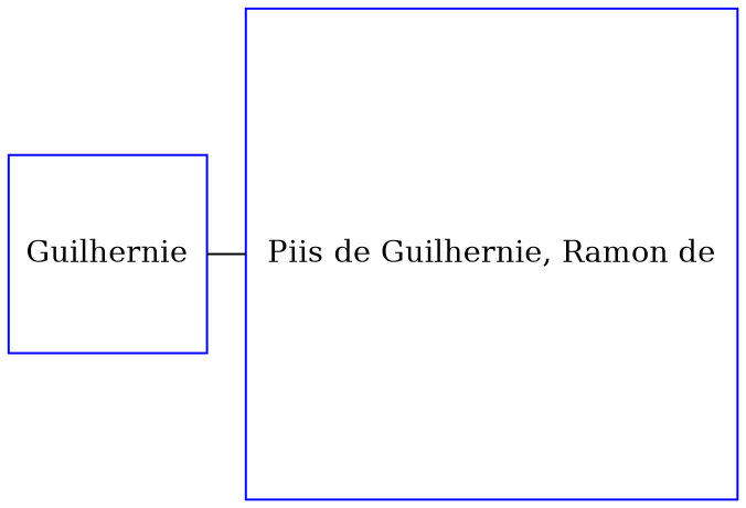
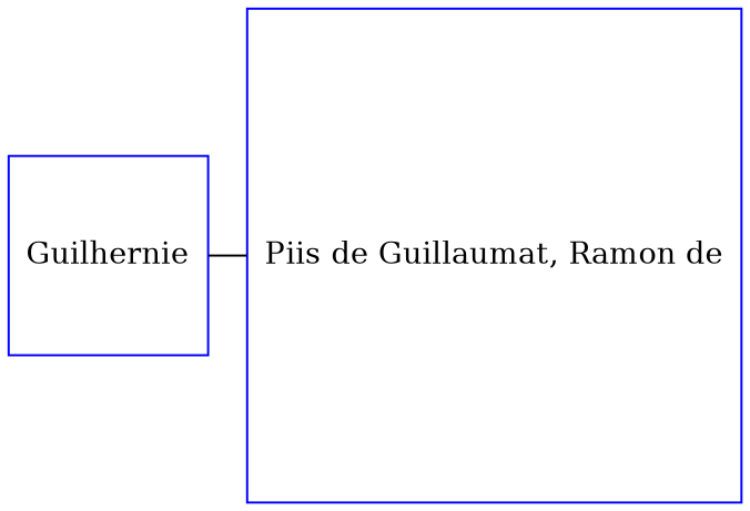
  digraph {
    node [color=blue regular=1 shape=box]
    n1 [label=Guilhernie]
-   n2 [label="Piis de Guilhernie, Ramon de"]
+   n2 [label="Piis de Guillaumat, Ramon de"]
    subgraph sub_1 {
      rank=same
      n1
      n2
    }
    n1 -> n2 [dir=none]
  }
